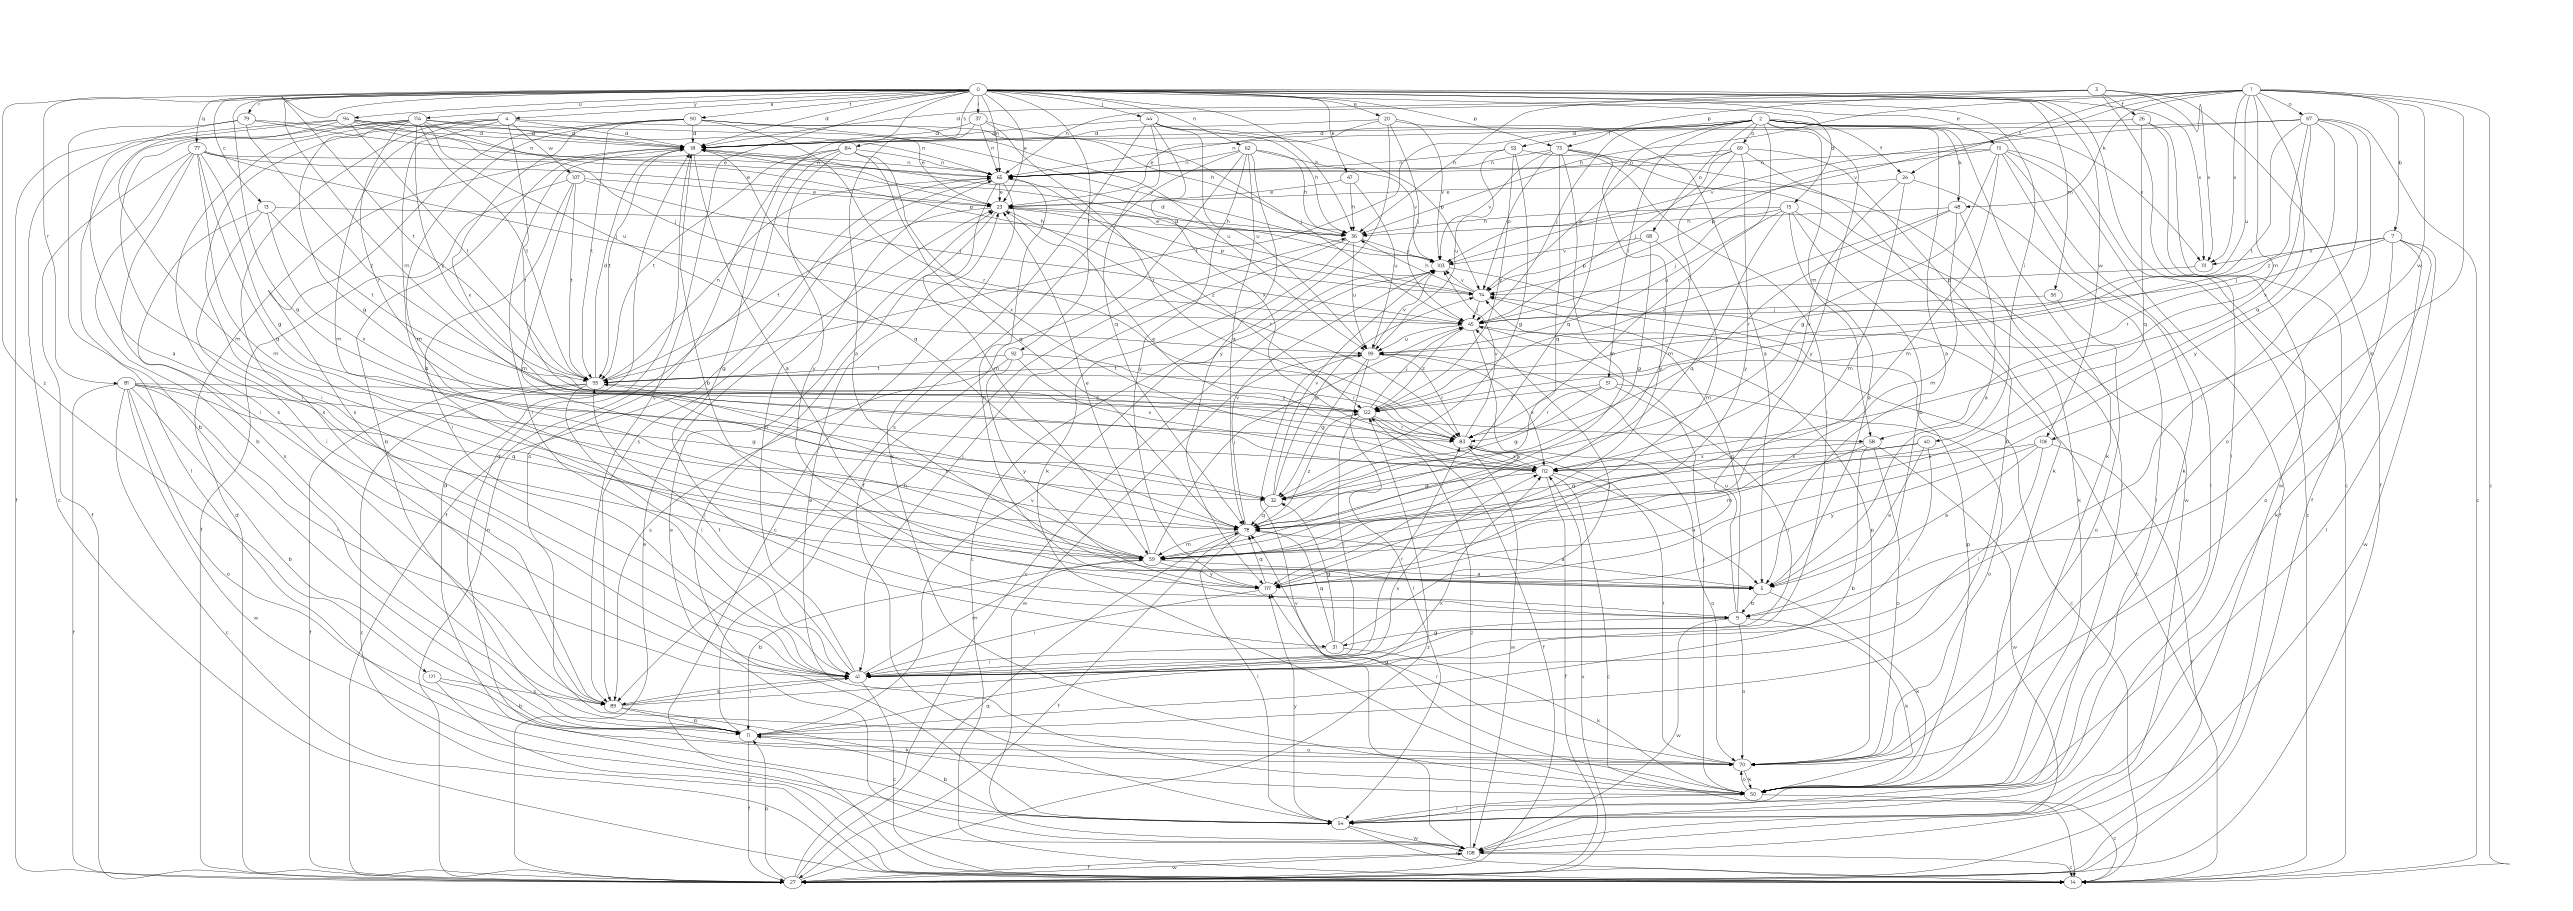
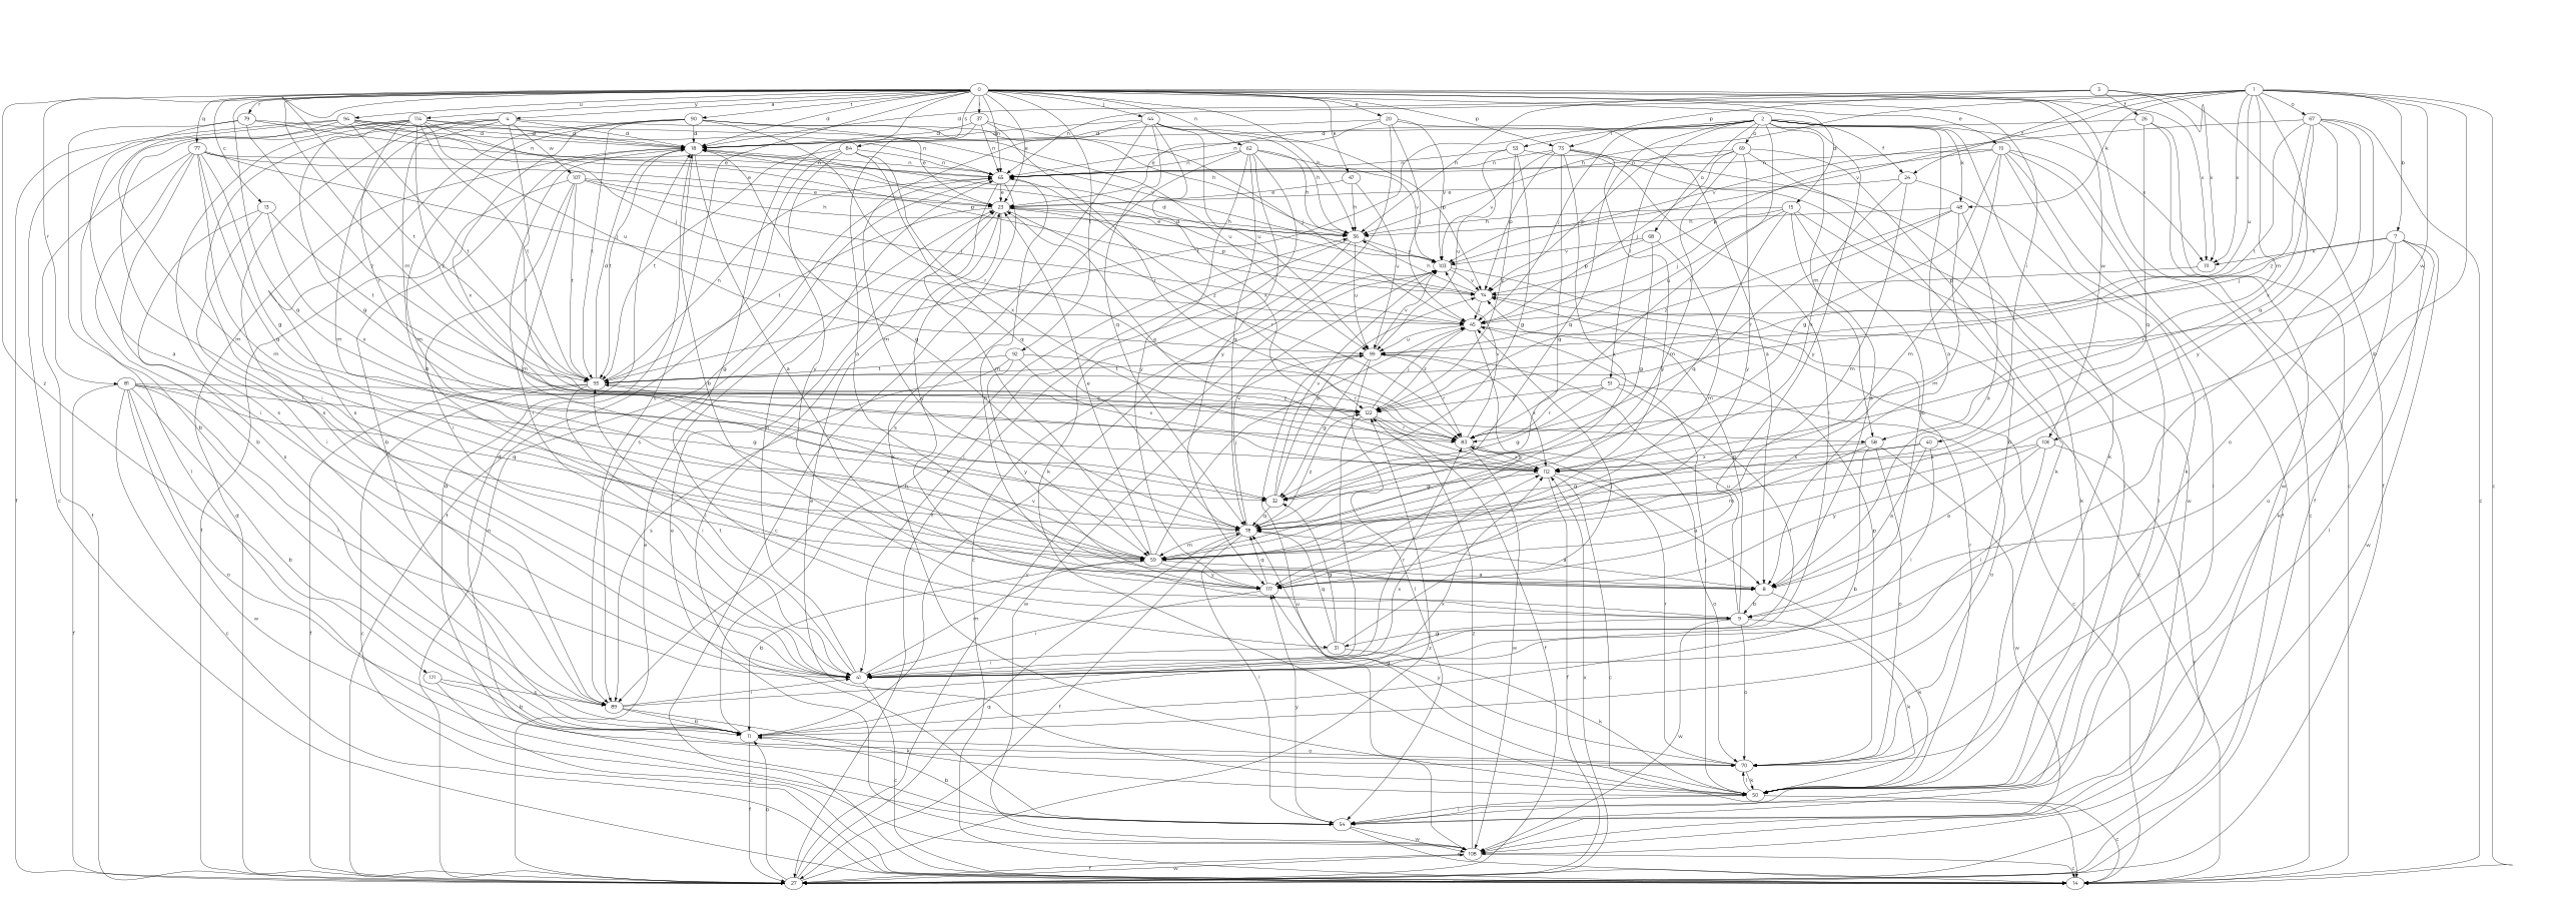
  strict digraph {
    fontname=Montserrat
    node [fontname=Montserrat]
    edge [fontname=Montserrat]
    0
    4
    13
    14
    15
    18
    19
    20
    23
    31
    36
    37
    40
    44
    47
-   56
    58
    62
    65
    73
    77
    78
    79
    81
    84
    89
    90
    92
    93
    94
    106
    111
    114
    121
    9
    83
    41
    59
    107
    112
    99
-   5
+   5 [label=8]
    45
    50
    n45 [label=11]
    27
    54
    74
    32
    103
    117
    70
    108
    122
    1
    7
    24
    48
    67
    2
    51
    53
    68
    69
    3
    26
    0 -> 4 [label=a]
    0 -> 13 [label=c]
    0 -> 14 [label=c]
    0 -> 15 [label=d]
    0 -> 18 [label=d]
    0 -> 19 [label=e]
    0 -> 20 [label=e]
    0 -> 23 [label=e]
    0 -> 31 [label=g]
    0 -> 36 [label=h]
    0 -> 37 [label=i]
    0 -> 40 [label=i]
    0 -> 44 [label=j]
    0 -> 47 [label=k]
-   0 -> 56 [label=m]
    0 -> 58 [label=m]
    0 -> 62 [label=n]
    0 -> 65 [label=n]
    0 -> 73 [label=p]
    0 -> 77 [label=q]
    0 -> 78 [label=q]
    0 -> 79 [label=r]
    0 -> 81 [label=r]
    0 -> 84 [label=s]
    0 -> 89 [label=s]
    0 -> 90 [label=t]
    0 -> 92 [label=t]
    0 -> 93 [label=t]
    0 -> 94 [label=u]
    0 -> 106 [label=w]
    0 -> 111 [label=x]
    0 -> 114 [label=y]
    0 -> 121 [label=z]
    4 -> 18 [label=d]
    4 -> 36 [label=h]
    4 -> 89 [label=s]
    4 -> 9 [label=b]
    4 -> 83 [label=r]
    4 -> 41 [label=i]
    4 -> 59 [label=m]
    4 -> 107 [label=w]
-   13 -> 36 [label=h]
+   107 -> 36 [label=h]
    13 -> 89 [label=s]
    13 -> 93 [label=t]
    13 -> 41 [label=i]
    13 -> 112 [label=x]
    15 -> 36 [label=h]
    15 -> 78 [label=q]
    15 -> 9 [label=b]
    15 -> 99 [label=u]
    15 -> 5 [label=a]
    15 -> 45 [label=j]
    15 -> 50 [label=k]
    18 -> 65 [label=n]
    18 -> 78 [label=q]
    18 -> 93 [label=t]
    18 -> 9 [label=b]
    18 -> 41 [label=i]
    18 -> 5 [label=a]
    18 -> n45 [label=b]
    19 -> 14 [label=c]
    19 -> 65 [label=n]
    19 -> 59 [label=m]
    19 -> 50 [label=k]
    19 -> 27 [label=f]
    19 -> 54 [label=l]
    19 -> 74 [label=p]
    19 -> 32 [label=g]
    20 -> 18 [label=d]
    20 -> 23 [label=e]
    20 -> 5 [label=a]
    20 -> 45 [label=j]
    20 -> 103 [label=v]
    20 -> 117 [label=y]
    23 -> 36 [label=h]
    23 -> 93 [label=t]
    23 -> 83 [label=r]
    23 -> 54 [label=l]
    23 -> 74 [label=p]
+   23 -> 117 [label=y]
    31 -> 78 [label=q]
    31 -> 41 [label=i]
    31 -> 45 [label=j]
    31 -> 50 [label=k]
    31 -> 32 [label=g]
    36 -> 14 [label=c]
    36 -> 23 [label=e]
    36 -> 41 [label=i]
    36 -> 99 [label=u]
    36 -> 103 [label=v]
    37 -> 18 [label=d]
    37 -> 65 [label=n]
    37 -> 83 [label=r]
    37 -> 5 [label=a]
    37 -> 45 [label=j]
    40 -> 78 [label=q]
    40 -> 41 [label=i]
    40 -> 112 [label=x]
    40 -> 5 [label=a]
    44 -> 18 [label=d]
    44 -> 36 [label=h]
    44 -> 78 [label=q]
+   44 -> 59 [label=m]
    44 -> 112 [label=x]
    44 -> 99 [label=u]
    44 -> 50 [label=k]
    44 -> 74 [label=p]
    47 -> 23 [label=e]
    47 -> 36 [label=h]
    47 -> 99 [label=u]
-   56 -> 45 [label=j]
-   56 -> 70 [label=o]
    58 -> 59 [label=m]
    58 -> 112 [label=x]
    58 -> n45 [label=b]
    58 -> 70 [label=o]
    58 -> 108 [label=w]
    62 -> 36 [label=h]
    62 -> 65 [label=n]
    62 -> 78 [label=q]
    62 -> 89 [label=s]
    62 -> 50 [label=k]
-   62 -> 54 [label=f]
+   62 -> 27 [label=f]
    62 -> 103 [label=v]
    62 -> 117 [label=y]
    65 -> 14 [label=c]
    65 -> 23 [label=e]
    65 -> 89 [label=s]
    65 -> 59 [label=m]
    65 -> 122 [label=z]
    73 -> 65 [label=n]
    73 -> 78 [label=q]
-   73 -> 59 [label=m]
+   73 -> 59 [label=x]
    73 -> 54 [label=l]
    73 -> 74 [label=p]
    73 -> 103 [label=v]
    73 -> 117 [label=y]
    73 -> 108 [label=w]
    77 -> 23 [label=e]
    77 -> 65 [label=n]
    77 -> 78 [label=q]
    77 -> 41 [label=i]
    77 -> 59 [label=m]
    77 -> 45 [label=j]
    77 -> n45 [label=b]
    77 -> 27 [label=f]
    77 -> 32 [label=g]
    78 -> 59 [label=m]
    78 -> 5 [label=a]
    78 -> 27 [label=f]
    78 -> 54 [label=l]
    78 -> 103 [label=v]
    78 -> 122 [label=z]
    79 -> 18 [label=d]
    79 -> 65 [label=n]
    79 -> 5 [label=a]
    79 -> n45 [label=b]
    79 -> 122 [label=z]
    81 -> 14 [label=c]
    81 -> 78 [label=q]
    81 -> 41 [label=i]
    81 -> n45 [label=b]
    81 -> 27 [label=f]
    81 -> 32 [label=g]
    81 -> 70 [label=o]
    81 -> 108 [label=w]
    81 -> 122 [label=z]
    84 -> 65 [label=n]
    84 -> 78 [label=q]
    84 -> 93 [label=t]
    84 -> 112 [label=x]
    84 -> 27 [label=f]
    84 -> 117 [label=y]
-   84 -> 70 [label=o]
    89 -> 41 [label=i]
    89 -> 112 [label=x]
    89 -> 50 [label=k]
    89 -> n45 [label=b]
    90 -> 18 [label=d]
    90 -> 23 [label=e]
    90 -> 89 [label=s]
    90 -> 93 [label=t]
    90 -> 83 [label=r]
    90 -> 59 [label=m]
    90 -> 112 [label=x]
    90 -> 99 [label=u]
    92 -> 89 [label=s]
    92 -> 93 [label=t]
    92 -> 83 [label=r]
    92 -> 112 [label=x]
    92 -> 117 [label=y]
    93 -> 14 [label=c]
    93 -> 18 [label=d]
    93 -> 65 [label=n]
    93 -> 41 [label=i]
    93 -> 27 [label=f]
    93 -> 122 [label=z]
    94 -> 14 [label=c]
    94 -> 18 [label=d]
    94 -> 23 [label=e]
    94 -> 65 [label=n]
    94 -> 93 [label=t]
    94 -> 59 [label=m]
    94 -> 45 [label=j]
    94 -> 27 [label=f]
    106 -> 41 [label=i]
    106 -> 112 [label=x]
    106 -> 5 [label=a]
    106 -> 27 [label=f]
    106 -> 117 [label=y]
    111 -> 74 [label=p]
    114 -> 18 [label=d]
    114 -> 89 [label=s]
    114 -> 93 [label=t]
    114 -> 83 [label=r]
    114 -> 41 [label=i]
    114 -> 99 [label=u]
    114 -> 54 [label=l]
    114 -> 74 [label=p]
    114 -> 32 [label=g]
    114 -> 103 [label=v]
    114 -> 122 [label=z]
    121 -> 14 [label=c]
    121 -> 89 [label=s]
    121 -> n45 [label=b]
    9 -> 31 [label=g]
    9 -> 65 [label=n]
    9 -> 99 [label=u]
    9 -> 50 [label=k]
    9 -> 74 [label=p]
    9 -> 70 [label=o]
    9 -> 108 [label=w]
    83 -> 112 [label=x]
    83 -> 103 [label=v]
    83 -> 70 [label=o]
    83 -> 108 [label=w]
    41 -> 14 [label=c]
    41 -> 65 [label=n]
-   41 -> 89 [label=s]
    41 -> 93 [label=t]
    41 -> 83 [label=r]
    41 -> 59 [label=m]
    59 -> 23 [label=e]
    59 -> 93 [label=t]
    59 -> 5 [label=a]
    59 -> 45 [label=j]
    59 -> n45 [label=b]
    59 -> 117 [label=y]
    107 -> 23 [label=e]
    107 -> 93 [label=t]
    107 -> 41 [label=i]
    107 -> 59 [label=m]
    107 -> 45 [label=j]
    107 -> 27 [label=f]
    112 -> 14 [label=c]
    112 -> 23 [label=e]
    112 -> 5 [label=a]
    112 -> 27 [label=f]
    112 -> 32 [label=g]
    99 -> 93 [label=t]
    99 -> 83 [label=r]
    99 -> 112 [label=x]
    99 -> 54 [label=l]
    99 -> 32 [label=g]
    99 -> 103 [label=v]
    99 -> 108 [label=w]
    5 -> 9 [label=b]
    5 -> 50 [label=k]
    45 -> 14 [label=c]
    45 -> 99 [label=u]
    45 -> 117 [label=y]
    45 -> 122 [label=z]
    50 -> 14 [label=c]
    50 -> 23 [label=e]
    50 -> 78 [label=q]
    50 -> 45 [label=j]
    50 -> 54 [label=l]
-   50 -> 74 [label=p]
-   50 -> 70 [label=o]
+   50 -> 74 [label=r]
+   50 -> 70 [label=l]
    n45 -> 36 [label=h]
    n45 -> 112 [label=x]
    n45 -> 27 [label=f]
    n45 -> 103 [label=v]
    n45 -> 70 [label=o]
    27 -> 18 [label=d]
    27 -> 23 [label=e]
    27 -> 65 [label=n]
    27 -> 78 [label=q]
    27 -> 112 [label=x]
    27 -> n45 [label=b]
    27 -> 103 [label=v]
    27 -> 108 [label=w]
    27 -> 122 [label=z]
    54 -> 14 [label=c]
    54 -> 18 [label=d]
    54 -> n45 [label=b]
    54 -> 117 [label=y]
    54 -> 108 [label=w]
    74 -> 18 [label=d]
    74 -> 36 [label=h]
    74 -> 45 [label=j]
-   74 -> 103 [label=v]
+   103 -> 74 [label=v]
    32 -> 78 [label=q]
    32 -> 74 [label=p]
    32 -> 103 [label=v]
    103 -> 14 [label=c]
    103 -> 18 [label=d]
    117 -> 78 [label=q]
    117 -> 41 [label=i]
    70 -> 18 [label=d]
    70 -> 83 [label=r]
    70 -> 50 [label=k]
    70 -> 74 [label=p]
-   70 -> 117 [label=r]
+   70 -> 117 [label=y]
    108 -> 14 [label=c]
    108 -> 23 [label=e]
-   108 -> 99 [label=v]
+   108 -> 99 [label=u]
    108 -> 27 [label=f]
    108 -> 122 [label=z]
    122 -> 83 [label=r]
    122 -> 41 [label=i]
    122 -> 45 [label=j]
    122 -> 27 [label=f]
    1 -> 14 [label=c]
    1 -> 36 [label=h]
    1 -> 58 [label=m]
    1 -> 65 [label=n]
    1 -> 78 [label=q]
    1 -> 106 [label=w]
    1 -> 111 [label=x]
    1 -> 9 [label=b]
    1 -> 99 [label=u]
    1 -> 103 [label=v]
    1 -> 7 [label=b]
    1 -> 24 [label=f]
    1 -> 48 [label=k]
    1 -> 67 [label=o]
    7 -> 111 [label=x]
-   7 -> 122 [label=r]
+   7 -> 83 [label=r]
    7 -> 45 [label=j]
    7 -> 50 [label=k]
    7 -> 54 [label=l]
    7 -> 70 [label=o]
    7 -> 108 [label=w]
    24 -> 23 [label=e]
    24 -> 59 [label=m]
    24 -> 112 [label=x]
    24 -> 54 [label=l]
    48 -> 36 [label=h]
    48 -> 83 [label=r]
    48 -> 59 [label=m]
    48 -> 5 [label=a]
    48 -> 122 [label=z]
    67 -> 14 [label=c]
-   67 -> 18 [label=d]
    67 -> 93 [label=t]
    67 -> 41 [label=i]
    67 -> 112 [label=x]
    67 -> 103 [label=v]
    67 -> 117 [label=y]
    67 -> 70 [label=o]
    67 -> 122 [label=z]
    2 -> 58 [label=m]
    2 -> 65 [label=n]
    2 -> 78 [label=q]
    2 -> 93 [label=t]
    2 -> 111 [label=x]
    2 -> 83 [label=r]
    2 -> 5 [label=a]
    2 -> 45 [label=j]
    2 -> 50 [label=k]
    2 -> 117 [label=y]
    2 -> 24 [label=f]
    2 -> 48 [label=k]
    2 -> 51 [label=l]
    2 -> 53 [label=l]
    2 -> 68 [label=o]
    2 -> 69 [label=o]
    51 -> 83 [label=r]
    51 -> 41 [label=i]
    51 -> 32 [label=g]
    51 -> 70 [label=o]
    51 -> 122 [label=z]
    53 -> 65 [label=n]
    53 -> 41 [label=i]
    53 -> 99 [label=u]
    53 -> 32 [label=g]
    53 -> 122 [label=z]
    68 -> 59 [label=m]
    68 -> 74 [label=p]
    68 -> 32 [label=g]
    68 -> 103 [label=v]
    69 -> 65 [label=n]
    69 -> 59 [label=m]
    69 -> 45 [label=j]
    69 -> 50 [label=k]
    69 -> n45 [label=b]
    69 -> 74 [label=p]
    69 -> 117 [label=y]
    3 -> 18 [label=d]
    3 -> 36 [label=h]
    3 -> 73 [label=p]
    3 -> 111 [label=x]
    3 -> 27 [label=f]
-   3 -> 54 [label=l]
    3 -> 26 [label=f]
    26 -> 18 [label=d]
    26 -> 78 [label=q]
    26 -> 27 [label=f]
    26 -> 108 [label=w]
  }
